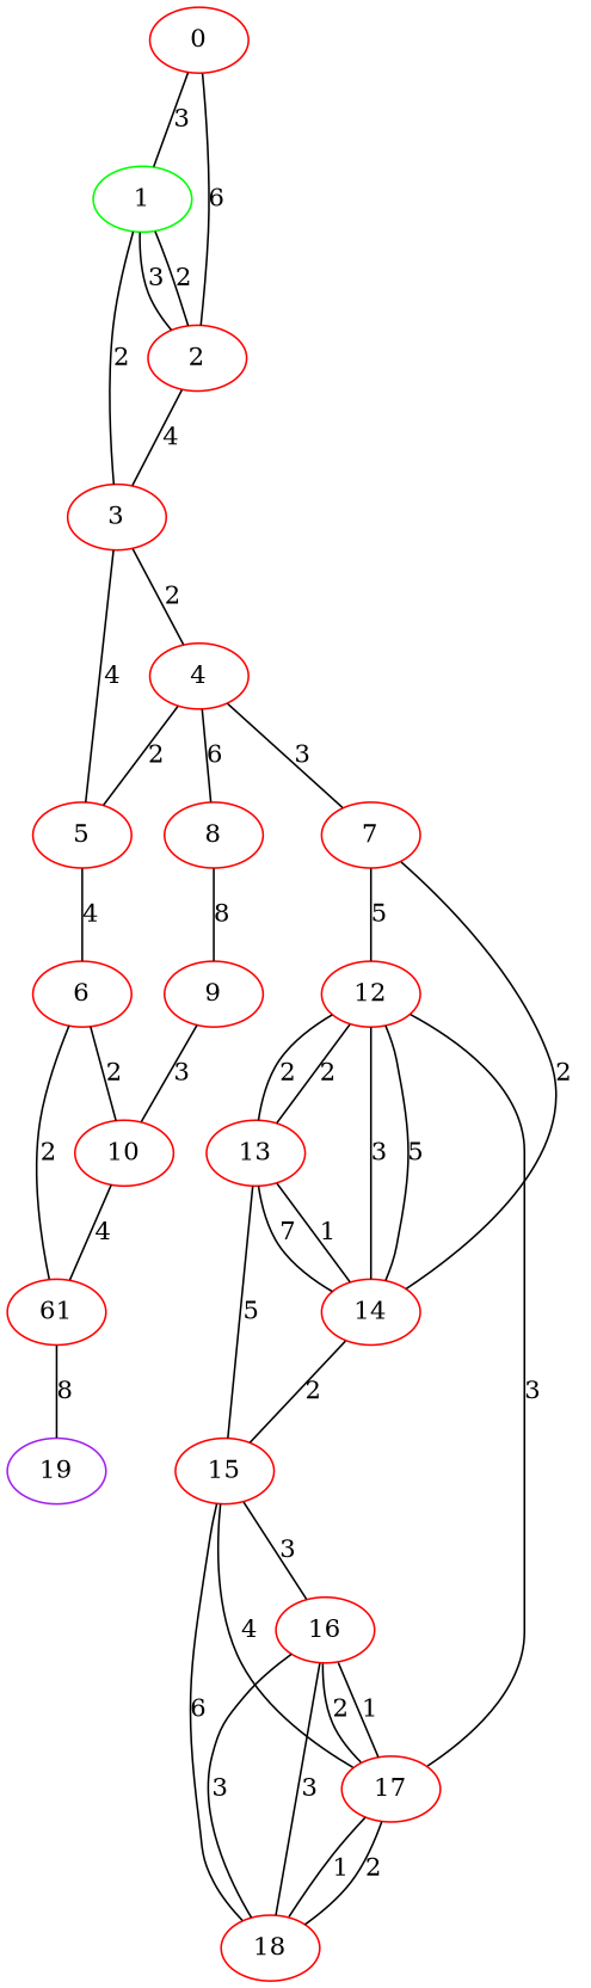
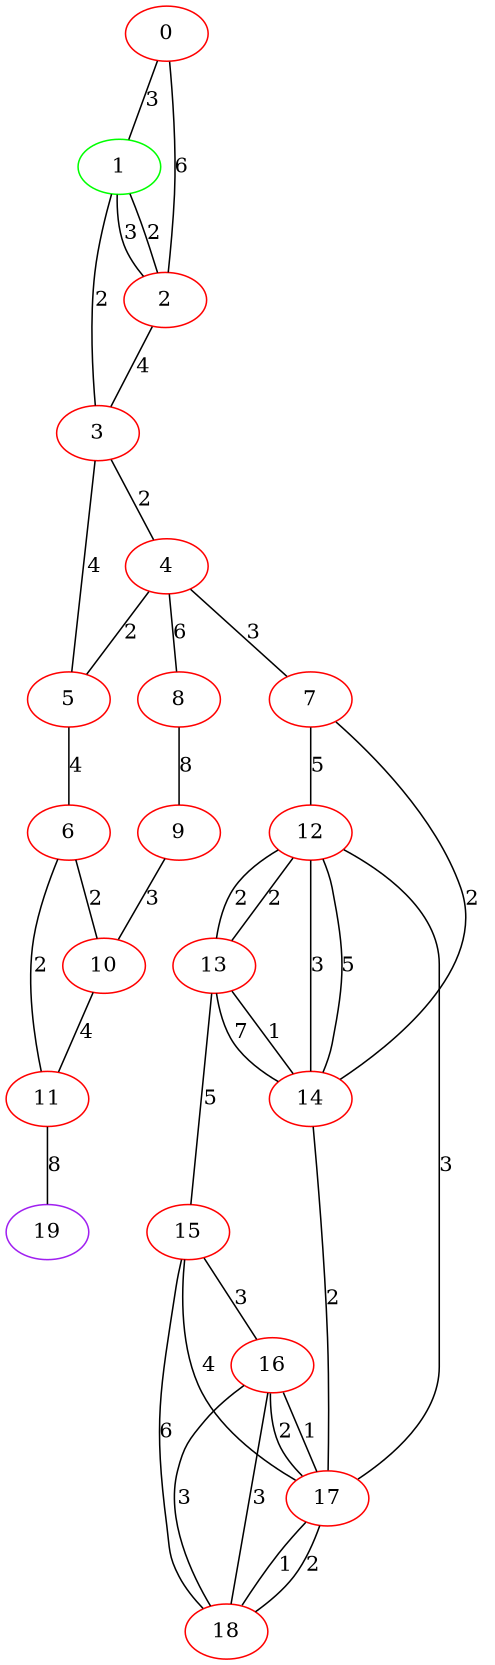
  graph {
    node [color=red weight=1]
    1 [color=green weight=2]
    0
    2
    3
    4
    5
    7
    8
    6
    12
    14
    9
    10
-   11 [label=61]
+   11
    19 [color=purple weight=4]
    13
    17
    15
    16
    18
    1 -- 2 [label=2]
    1 -- 2 [label=3]
    1 -- 3 [label=2]
    0 -- 1 [label=3]
    0 -- 2 [label=6]
    2 -- 3 [label=4]
    3 -- 4 [label=2]
    3 -- 5 [label=4]
    4 -- 5 [label=2]
    4 -- 7 [label=3]
    4 -- 8 [label=6]
    5 -- 6 [label=4]
    7 -- 12 [label=5]
    7 -- 14 [label=2]
    8 -- 9 [label=8]
    6 -- 10 [label=2]
    6 -- 11 [label=2]
    12 -- 14 [label=3]
    12 -- 14 [label=5]
    12 -- 13 [label=2]
    12 -- 13 [label=2]
    12 -- 17 [label=3]
-   14 -- 15 [label=2]
+   14 -- 17 [label=2]
    9 -- 10 [label=3]
    10 -- 11 [label=4]
    11 -- 19 [label=8]
    13 -- 14 [label=1]
    13 -- 14 [label=7]
    13 -- 15 [label=5]
    17 -- 18 [label=1]
    17 -- 18 [label=2]
    15 -- 17 [label=4]
    15 -- 16 [label=3]
    15 -- 18 [label=6]
    16 -- 17 [label=2]
    16 -- 17 [label=1]
    16 -- 18 [label=3]
    16 -- 18 [label=3]
  }
